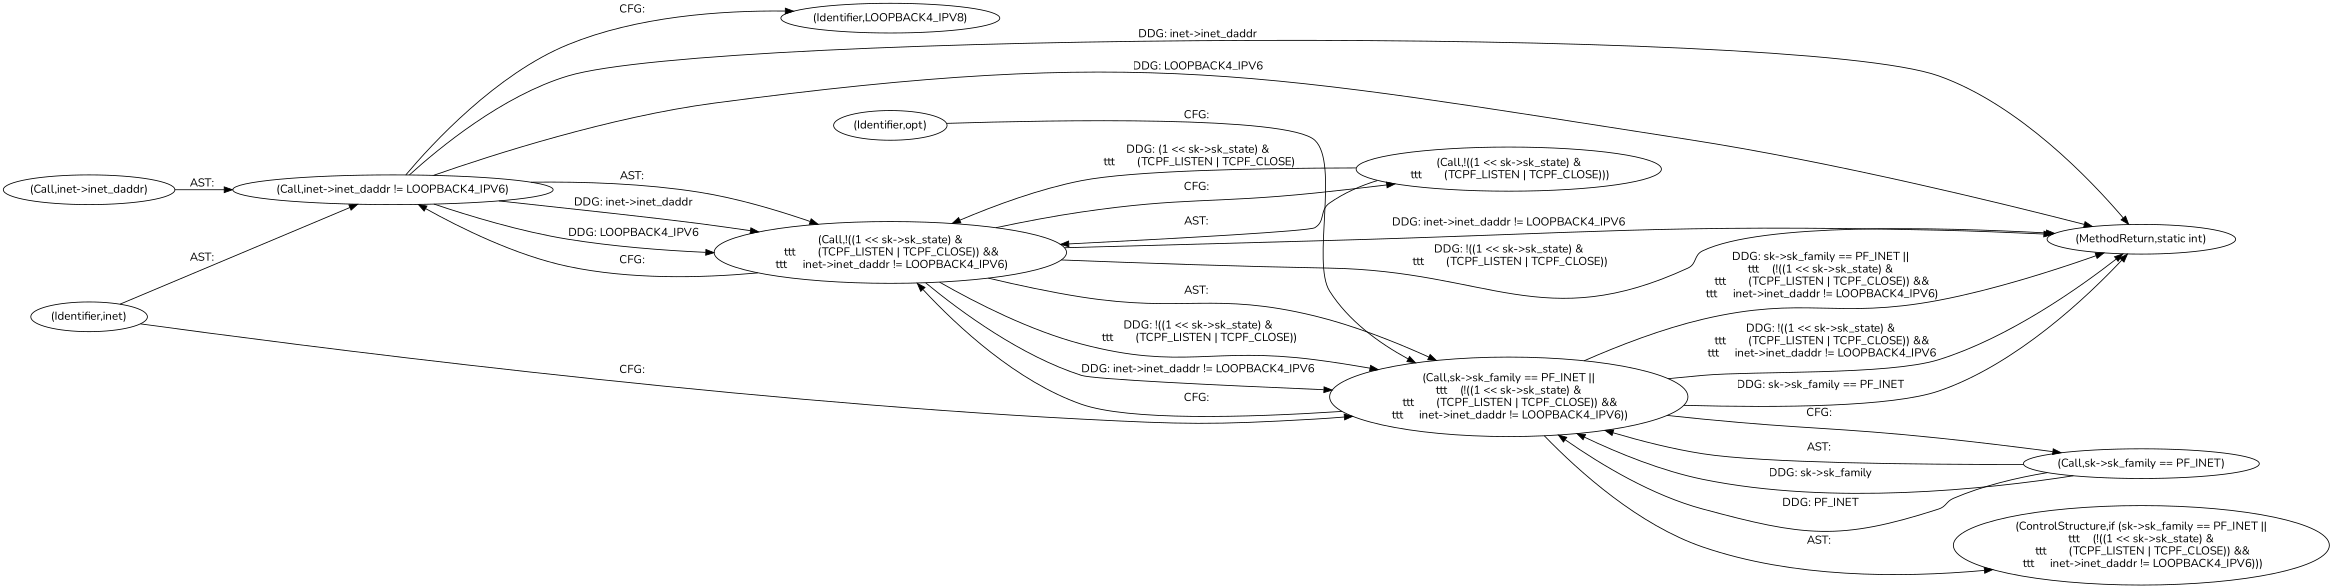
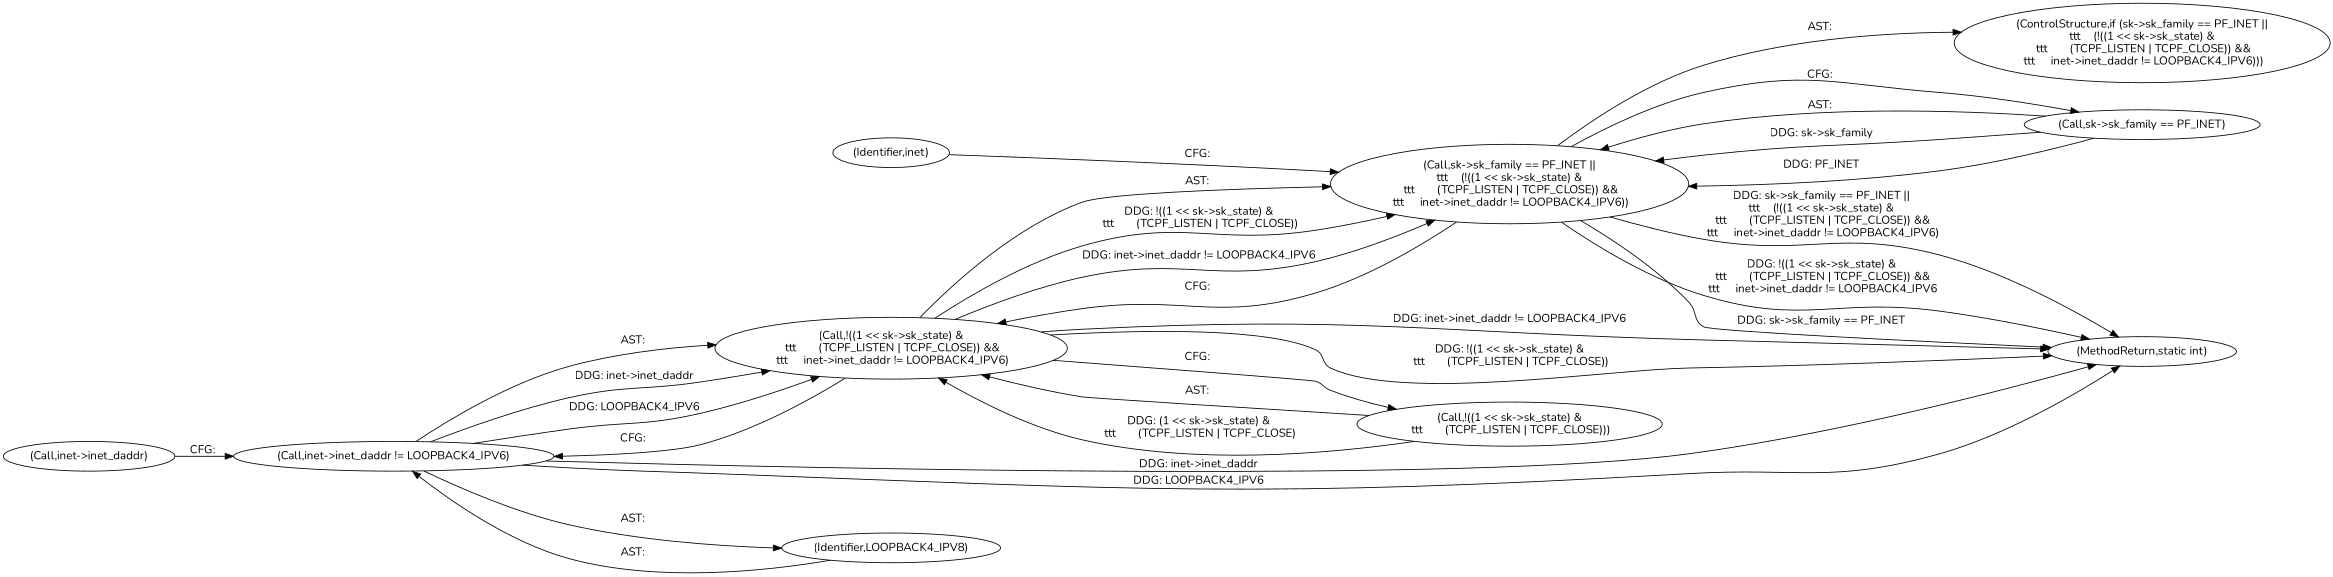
  digraph {
    fontname=Nunito
    rankdir=LR
    node [fontname=Nunito]
    edge [fontname=Nunito]
    n1 [label="(Call,inet->inet_daddr != LOOPBACK4_IPV6)"]
    n2 [label="(Call,!((1 << sk->sk_state) &\n \t\t\t       (TCPF_LISTEN | TCPF_CLOSE)) &&\n \t\t\t     inet->inet_daddr != LOOPBACK4_IPV6)"]
    n3 [label="(MethodReturn,static int)"]
    n4 [label="(Identifier,LOOPBACK4_IPV8)"]
    n5 [label="(Call,sk->sk_family == PF_INET ||\n\t\t\t    (!((1 << sk->sk_state) &\n \t\t\t       (TCPF_LISTEN | TCPF_CLOSE)) &&\n \t\t\t     inet->inet_daddr != LOOPBACK4_IPV6))"]
    n6 [label="(Call,!((1 << sk->sk_state) &\n \t\t\t       (TCPF_LISTEN | TCPF_CLOSE)))"]
    n7 [label="(ControlStructure,if (sk->sk_family == PF_INET ||\n\t\t\t    (!((1 << sk->sk_state) &\n \t\t\t       (TCPF_LISTEN | TCPF_CLOSE)) &&\n \t\t\t     inet->inet_daddr != LOOPBACK4_IPV6)))"]
    n8 [label="(Call,sk->sk_family == PF_INET)"]
-   n9 [label="(Identifier,opt)"]
    n10 [label="(Call,inet->inet_daddr)"]
    n11 [label="(Identifier,inet)"]
    n1 -> n2 [label="AST: "]
    n1 -> n2 [label="DDG: inet->inet_daddr"]
    n1 -> n2 [label="DDG: LOOPBACK4_IPV6"]
    n1 -> n3 [label="DDG: inet->inet_daddr"]
    n1 -> n3 [label="DDG: LOOPBACK4_IPV6"]
-   n1 -> n4 [label="CFG: "]
+   n1 -> n4 [label="AST: "]
    n2 -> n1 [label="CFG: "]
    n2 -> n3 [label="DDG: inet->inet_daddr != LOOPBACK4_IPV6"]
    n2 -> n3 [label="DDG: !((1 << sk->sk_state) &\n \t\t\t       (TCPF_LISTEN | TCPF_CLOSE))"]
    n2 -> n5 [label="AST: "]
    n2 -> n5 [label="DDG: !((1 << sk->sk_state) &\n \t\t\t       (TCPF_LISTEN | TCPF_CLOSE))"]
    n2 -> n5 [label="DDG: inet->inet_daddr != LOOPBACK4_IPV6"]
    n2 -> n6 [label="CFG: "]
-   n11 -> n1 [label="AST: "]
+   n4 -> n1 [label="AST: "]
    n5 -> n2 [label="CFG: "]
    n5 -> n3 [label="DDG: sk->sk_family == PF_INET ||\n\t\t\t    (!((1 << sk->sk_state) &\n \t\t\t       (TCPF_LISTEN | TCPF_CLOSE)) &&\n \t\t\t     inet->inet_daddr != LOOPBACK4_IPV6)"]
    n5 -> n3 [label="DDG: !((1 << sk->sk_state) &\n \t\t\t       (TCPF_LISTEN | TCPF_CLOSE)) &&\n \t\t\t     inet->inet_daddr != LOOPBACK4_IPV6"]
    n5 -> n3 [label="DDG: sk->sk_family == PF_INET"]
    n5 -> n7 [label="AST: "]
    n5 -> n8 [label="CFG: "]
    n6 -> n2 [label="AST: "]
    n6 -> n2 [label="DDG: (1 << sk->sk_state) &\n \t\t\t       (TCPF_LISTEN | TCPF_CLOSE)"]
    n8 -> n5 [label="AST: "]
    n8 -> n5 [label="DDG: sk->sk_family"]
    n8 -> n5 [label="DDG: PF_INET"]
-   n9 -> n5 [label="CFG: "]
-   n10 -> n1 [label="AST: "]
+   n10 -> n1 [label="CFG: "]
    n11 -> n5 [label="CFG: "]
  }
